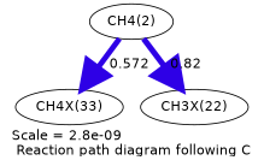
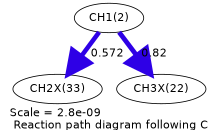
  digraph {
    fontname=Helvetica
    label="Scale = 2.8e-09\l Reaction path diagram following C"
    node [fontname=Helvetica]
    edge [fontname=Helvetica]
-   n1 [label="CH4(2)"]
-   n2 [label="CH4X(33)"]
+   n1 [label="CH1(2)"]
+   n2 [label="CH2X(33)"]
    n3 [label="CH3X(22)"]
    n1 -> n2 [arrowsize=2.79 color="0.7, 1.07, 0.9" label=" 0.572" penwidth=5.58]
    n1 -> n3 [arrowsize=2.93 color="0.7, 1.32, 0.9" label=" 0.82" penwidth=5.85]
  }
